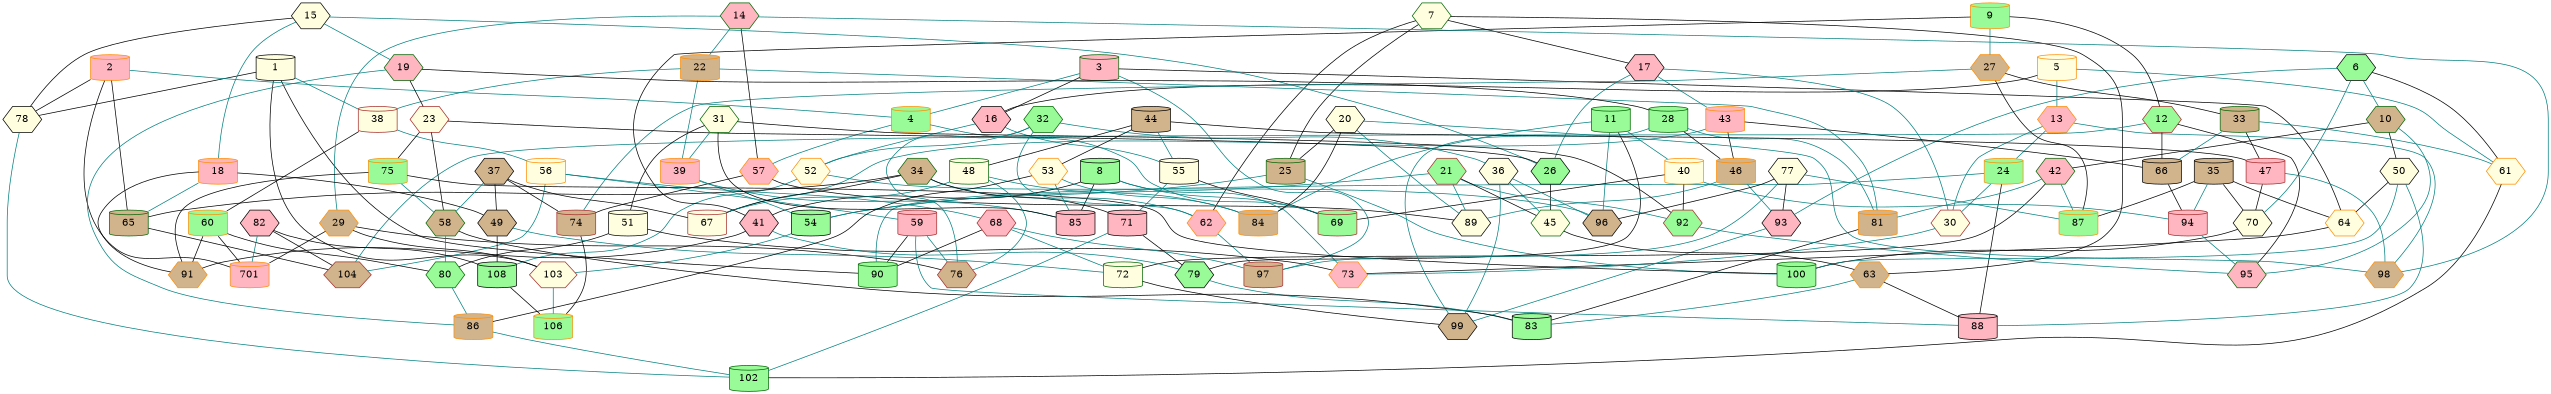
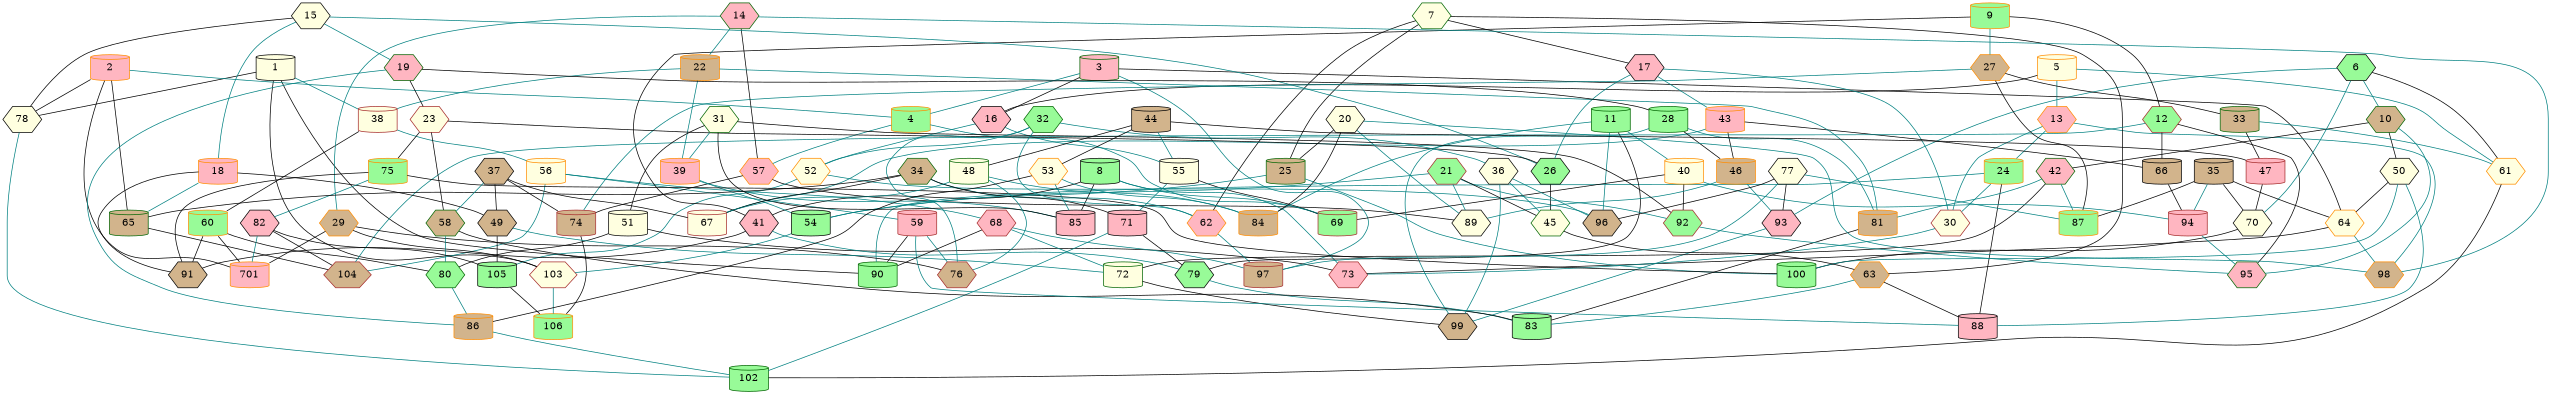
  graph {
    node [color=black fillcolor=lightyellow shape=hexagon style=filled]
    edge [color=teal]
    1 [shape=cylinder]
    38 [color=brown shape=cylinder]
    78
    90 [color=darkgreen fillcolor=palegreen shape=cylinder]
    103 [color=brown]
    56 [color=darkorange shape=cylinder]
    60 [color=darkorange fillcolor=palegreen shape=cylinder]
    102 [color=darkgreen fillcolor=palegreen shape=cylinder]
    106 [color=darkorange fillcolor=palegreen shape=cylinder]
    2 [color=darkorange fillcolor=lightpink shape=cylinder]
    4 [color=darkorange fillcolor=palegreen shape=cylinder]
    65 [color=darkgreen fillcolor=tan shape=cylinder]
    n13 [color=darkorange fillcolor=lightpink label=701 shape=cylinder]
    57 [color=darkorange fillcolor=lightpink]
    69 [color=brown fillcolor=palegreen shape=cylinder]
    104 [color=brown fillcolor=tan]
    3 [color=darkgreen fillcolor=lightpink shape=cylinder]
    16 [fillcolor=lightpink]
    64 [color=darkorange]
    97 [color=brown fillcolor=tan shape=cylinder]
    52 [color=darkorange]
    55 [shape=cylinder]
-   73 [color=darkorange fillcolor=lightpink]
+   73 [color=brown fillcolor=lightpink]
    89
    74 [color=brown fillcolor=tan shape=cylinder]
    5 [color=darkorange shape=cylinder]
    13 [color=darkorange fillcolor=lightpink]
    61 [color=darkorange]
    24 [color=darkorange fillcolor=palegreen shape=cylinder]
    30 [color=brown]
    98 [color=darkorange fillcolor=tan]
    51 [shape=cylinder]
    80 [color=darkgreen fillcolor=palegreen]
    6 [fillcolor=palegreen]
    10 [color=darkgreen fillcolor=tan]
    70
    93 [fillcolor=lightpink]
    42 [color=darkgreen fillcolor=lightpink]
    50
    95 [color=darkgreen fillcolor=lightpink]
    100 [color=darkgreen fillcolor=palegreen shape=cylinder]
    99 [fillcolor=tan]
    7 [color=darkgreen]
    17 [fillcolor=lightpink]
    25 [color=darkgreen fillcolor=tan shape=cylinder]
    62 [color=darkorange fillcolor=lightpink]
    63 [color=darkorange fillcolor=tan]
    26 [fillcolor=palegreen]
    43 [color=darkorange fillcolor=lightpink shape=cylinder]
    54 [fillcolor=palegreen shape=cylinder]
    88 [fillcolor=lightpink shape=cylinder]
    83 [fillcolor=palegreen shape=cylinder]
    8 [fillcolor=palegreen shape=cylinder]
    41 [fillcolor=lightpink]
    85 [fillcolor=lightpink shape=cylinder]
    79 [fillcolor=palegreen]
-   91 [color=darkorange fillcolor=tan]
+   91 [fillcolor=tan]
    9 [color=darkorange fillcolor=palegreen shape=cylinder]
    12 [color=brown fillcolor=palegreen]
    27 [color=darkorange fillcolor=tan]
    66 [fillcolor=tan shape=cylinder]
    33 [color=darkgreen fillcolor=tan shape=cylinder]
    87 [color=darkorange fillcolor=palegreen shape=cylinder]
    81 [color=darkorange fillcolor=tan shape=cylinder]
    72 [color=darkgreen shape=cylinder]
    11 [color=darkgreen fillcolor=palegreen shape=cylinder]
    40 [color=darkorange shape=cylinder]
    84 [color=darkorange fillcolor=tan shape=cylinder]
    96 [fillcolor=tan]
    92 [color=brown fillcolor=palegreen]
    94 [color=brown fillcolor=lightpink shape=cylinder]
    14 [color=darkgreen fillcolor=lightpink]
    22 [color=darkorange fillcolor=tan shape=cylinder]
    29 [color=darkorange fillcolor=tan]
    39 [color=darkorange fillcolor=lightpink shape=cylinder]
    76 [color=brown fillcolor=tan]
    15
    18 [color=darkorange fillcolor=lightpink shape=cylinder]
    19 [color=darkgreen fillcolor=lightpink]
    49 [fillcolor=tan]
    23 [color=brown]
    28 [color=darkgreen fillcolor=palegreen shape=cylinder]
    86 [color=darkorange fillcolor=tan shape=cylinder]
    45 [color=darkgreen]
-   105 [fillcolor=palegreen shape=cylinder label=108]
+   105 [fillcolor=palegreen shape=cylinder]
    71 [fillcolor=lightpink shape=cylinder]
    46 [color=darkorange fillcolor=tan shape=cylinder]
    67 [color=brown shape=cylinder]
    58 [color=darkgreen fillcolor=tan]
    75 [color=darkorange fillcolor=palegreen shape=cylinder]
    20
    21 [color=brown fillcolor=palegreen]
    82 [fillcolor=lightpink]
    47 [color=brown fillcolor=lightpink shape=cylinder]
    31 [color=darkgreen]
    32 [color=darkgreen fillcolor=palegreen]
    36
    34 [color=darkgreen fillcolor=tan]
    35 [fillcolor=tan shape=cylinder]
    37 [fillcolor=tan]
    59 [color=brown fillcolor=lightpink shape=cylinder]
    68 [color=brown fillcolor=lightpink]
    44 [fillcolor=tan shape=cylinder]
    48 [color=darkgreen shape=cylinder]
    53 [color=darkorange]
    77
    1 -- 38
    1 -- 78 [color=black]
    1 -- 90 [color=black]
    1 -- 103 [color=black]
    38 -- 56
    38 -- 60 [color=black]
    78 -- 102
    103 -- 106
    56 -- 104
    56 -- 59
    56 -- 68
    60 -- n13 [color=black]
    60 -- 80 [color=black]
    60 -- 91 [color=black]
    2 -- 78 [color=black]
    2 -- 4
    2 -- 65 [color=black]
    2 -- n13 [color=black]
    4 -- 57
    4 -- 69
    65 -- 104 [color=black]
    57 -- 89 [color=black]
    57 -- 74 [color=black]
    3 -- 4
    3 -- 16 [color=black]
    3 -- 64 [color=black]
    3 -- 97
    16 -- 52
    16 -- 55
    64 -- 73 [color=black]
    52 -- 96
    52 -- 105
    55 -- 69 [color=black]
    55 -- 71
    74 -- 106 [color=black]
    5 -- 16 [color=black]
    5 -- 13
    5 -- 61
    13 -- 24
    13 -- 30
    13 -- 98
    61 -- 102 [color=black]
    24 -- 90
    24 -- 30
    24 -- 88 [color=black]
    30 -- 73
    51 -- 73 [color=black]
    51 -- 80 [color=black]
    80 -- 86
    6 -- 61 [color=black]
    6 -- 10
    6 -- 70
    6 -- 93
    10 -- 42 [color=black]
    10 -- 50 [color=black]
    10 -- 95
    70 -- 100 [color=black]
    93 -- 99
    42 -- 87
    42 -- 81
    42 -- 72 [color=black]
    50 -- 64 [color=black]
    50 -- 100
    50 -- 88
    7 -- 17 [color=black]
    7 -- 25 [color=black]
    7 -- 62 [color=black]
    7 -- 63 [color=black]
    17 -- 30
    17 -- 26
    17 -- 43
    25 -- 100
    25 -- 54
    62 -- 97
    63 -- 88 [color=black]
    63 -- 83
    26 -- 45 [color=black]
    43 -- 66 [color=black]
    43 -- 46 [color=black]
    43 -- 67
    54 -- 103
    8 -- 69
    8 -- 73
    8 -- 41 [color=black]
    8 -- 85 [color=black]
    41 -- 79
    41 -- 91 [color=black]
    79 -- 83
    9 -- 41 [color=black]
    9 -- 12 [color=black]
    9 -- 27
    12 -- 104
    12 -- 95 [color=black]
    12 -- 66 [color=black]
    27 -- 74
    27 -- 33 [color=black]
    27 -- 87 [color=black]
    66 -- 94 [color=black]
    33 -- 61
-   33 -- 66
    33 -- 47 [color=black]
    81 -- 83 [color=black]
    72 -- 99 [color=black]
    11 -- 79 [color=black]
    11 -- 40
    11 -- 84
    11 -- 96
    40 -- 69 [color=black]
    40 -- 92 [color=black]
    40 -- 94
    92 -- 95
    94 -- 95
    14 -- 57 [color=black]
    14 -- 98
    14 -- 22
    14 -- 29
    22 -- 38
    22 -- 81
    22 -- 39
    29 -- 103 [color=black]
    29 -- n13 [color=black]
    29 -- 76 [color=black]
    39 -- 54
    39 -- 85
    15 -- 78 [color=black]
    15 -- 26
    15 -- 18
    15 -- 19
    18 -- 65
    18 -- 91 [color=black]
    18 -- 49 [color=black]
    19 -- 23 [color=black]
    19 -- 28 [color=black]
    19 -- 86
    49 -- 72
    49 -- 105 [color=black]
    23 -- 26 [color=black]
    23 -- 58 [color=black]
    23 -- 75 [color=black]
    28 -- 99
    28 -- 81
    28 -- 46 [color=black]
    86 -- 102
    45 -- 63 [color=black]
    105 -- 106 [color=black]
    71 -- 102
    71 -- 79 [color=black]
    46 -- 89
    46 -- 93
    58 -- 80
    58 -- 83 [color=black]
    75 -- 100 [color=black]
    75 -- 91 [color=black]
-   75 -- 58
+   75 -- 82
    20 -- 89
    20 -- 98
    20 -- 25 [color=black]
    20 -- 84 [color=black]
    21 -- 89
    21 -- 54
    21 -- 92
    21 -- 45 [color=black]
    82 -- n13
    82 -- 104 [color=black]
    82 -- 105 [color=black]
-   47 -- 98
+   64 -- 98
    47 -- 70 [color=black]
    31 -- 51 [color=black]
    31 -- 85 [color=black]
    31 -- 92 [color=black]
    31 -- 39
    32 -- 52
    32 -- 62
    32 -- 76
    32 -- 36
    36 -- 99
    36 -- 96
    36 -- 45
    34 -- 65 [color=black]
    34 -- 62
    34 -- 71 [color=black]
    34 -- 67 [color=black]
    35 -- 64 [color=black]
    35 -- 70 [color=black]
    35 -- 87 [color=black]
    35 -- 94
    37 -- 74 [color=black]
    37 -- 49 [color=black]
    37 -- 67 [color=black]
    37 -- 58
    59 -- 90 [color=black]
    59 -- 88
    59 -- 76
    68 -- 90 [color=black]
    68 -- 97
    68 -- 72
    44 -- 55
    44 -- 47 [color=black]
    44 -- 48 [color=black]
    44 -- 53 [color=black]
    48 -- 84
    48 -- 76
    48 -- 67
    53 -- 85
    53 -- 84
    53 -- 86 [color=black]
    77 -- 97
    77 -- 93 [color=black]
    77 -- 87
    77 -- 96 [color=black]
  }
